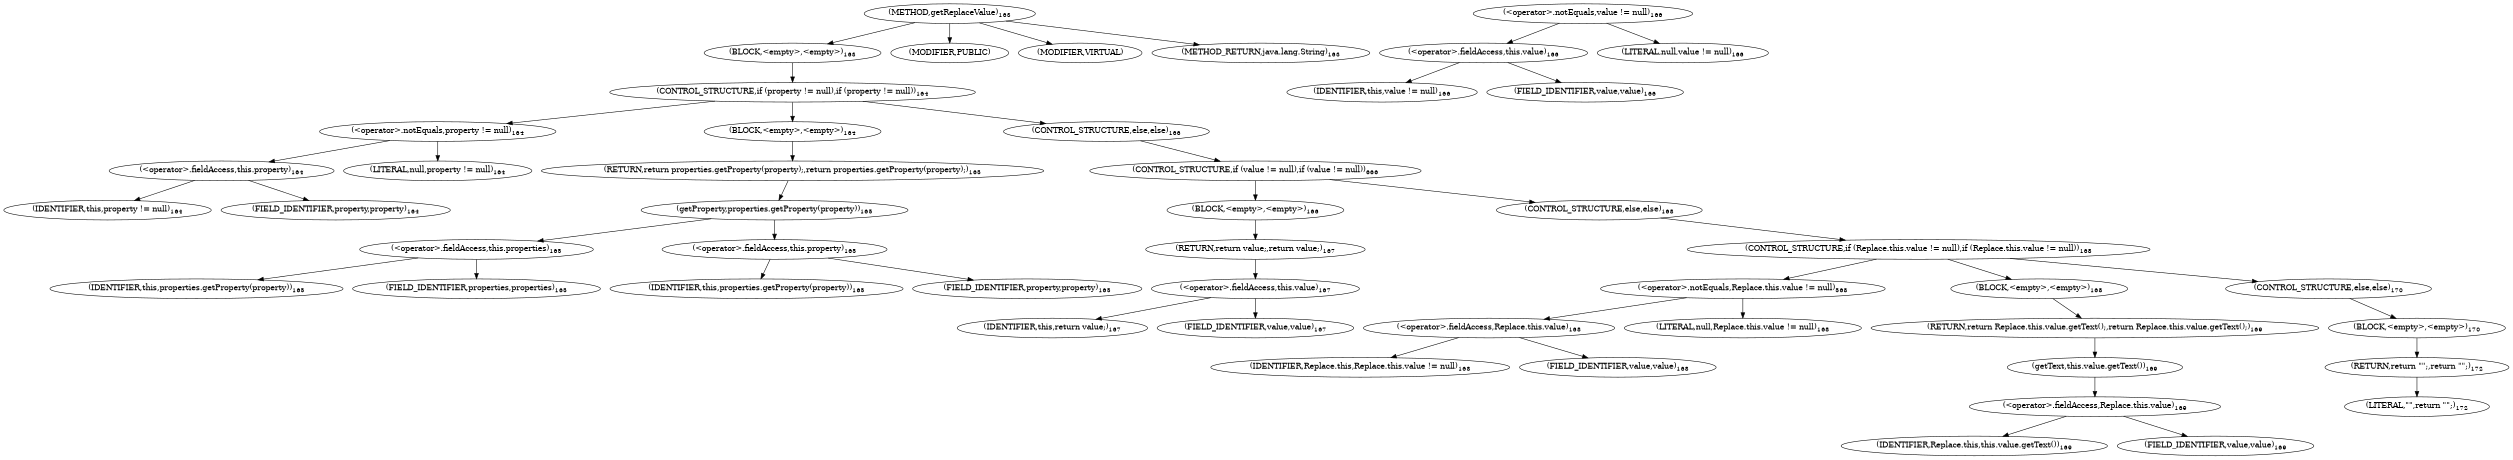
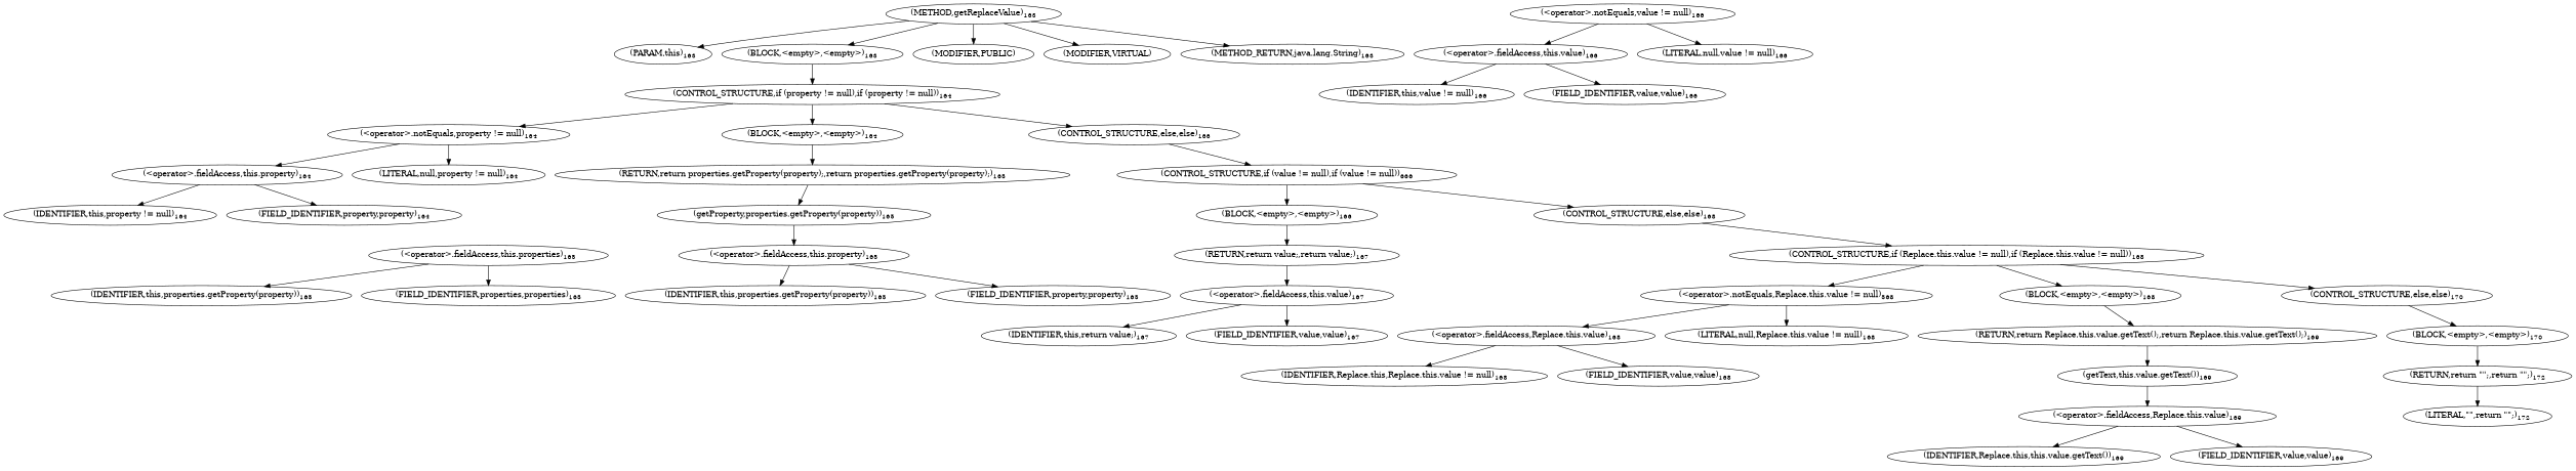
  digraph {
    n1 [label=<(METHOD,getReplaceValue)<SUB>163</SUB>>]
+   n2 [label=<(PARAM,this)<SUB>163</SUB>>]
    n3 [label=<(BLOCK,&lt;empty&gt;,&lt;empty&gt;)<SUB>163</SUB>>]
    n4 [label=<(MODIFIER,PUBLIC)>]
    n5 [label=<(MODIFIER,VIRTUAL)>]
    n6 [label=<(METHOD_RETURN,java.lang.String)<SUB>163</SUB>>]
    n7 [label=<(CONTROL_STRUCTURE,if (property != null),if (property != null))<SUB>164</SUB>>]
    n8 [label=<(&lt;operator&gt;.notEquals,property != null)<SUB>164</SUB>>]
    n9 [label=<(BLOCK,&lt;empty&gt;,&lt;empty&gt;)<SUB>164</SUB>>]
    n10 [label=<(CONTROL_STRUCTURE,else,else)<SUB>166</SUB>>]
    n11 [label=<(&lt;operator&gt;.fieldAccess,this.property)<SUB>164</SUB>>]
    n12 [label=<(LITERAL,null,property != null)<SUB>164</SUB>>]
    n13 [label=<(RETURN,return properties.getProperty(property);,return properties.getProperty(property);)<SUB>165</SUB>>]
    n14 [label=<(CONTROL_STRUCTURE,if (value != null),if (value != null))<SUB>666</SUB>>]
    n15 [label=<(IDENTIFIER,this,property != null)<SUB>164</SUB>>]
    n16 [label=<(FIELD_IDENTIFIER,property,property)<SUB>164</SUB>>]
    n17 [label=<(getProperty,properties.getProperty(property))<SUB>165</SUB>>]
    n18 [label=<(&lt;operator&gt;.fieldAccess,this.properties)<SUB>165</SUB>>]
    n19 [label=<(&lt;operator&gt;.fieldAccess,this.property)<SUB>165</SUB>>]
    n20 [label=<(IDENTIFIER,this,properties.getProperty(property))<SUB>165</SUB>>]
    n21 [label=<(FIELD_IDENTIFIER,properties,properties)<SUB>165</SUB>>]
    n22 [label=<(IDENTIFIER,this,properties.getProperty(property))<SUB>165</SUB>>]
    n23 [label=<(FIELD_IDENTIFIER,property,property)<SUB>165</SUB>>]
    n24 [label=<(BLOCK,&lt;empty&gt;,&lt;empty&gt;)<SUB>166</SUB>>]
    n25 [label=<(CONTROL_STRUCTURE,else,else)<SUB>168</SUB>>]
    n26 [label=<(&lt;operator&gt;.notEquals,value != null)<SUB>166</SUB>>]
    n27 [label=<(&lt;operator&gt;.fieldAccess,this.value)<SUB>166</SUB>>]
    n28 [label=<(LITERAL,null,value != null)<SUB>166</SUB>>]
    n29 [label=<(RETURN,return value;,return value;)<SUB>167</SUB>>]
    n30 [label=<(CONTROL_STRUCTURE,if (Replace.this.value != null),if (Replace.this.value != null))<SUB>168</SUB>>]
    n31 [label=<(IDENTIFIER,this,value != null)<SUB>166</SUB>>]
    n32 [label=<(FIELD_IDENTIFIER,value,value)<SUB>166</SUB>>]
    n33 [label=<(&lt;operator&gt;.fieldAccess,this.value)<SUB>167</SUB>>]
    n34 [label=<(IDENTIFIER,this,return value;)<SUB>167</SUB>>]
    n35 [label=<(FIELD_IDENTIFIER,value,value)<SUB>167</SUB>>]
    n36 [label=<(&lt;operator&gt;.notEquals,Replace.this.value != null)<SUB>568</SUB>>]
    n37 [label=<(BLOCK,&lt;empty&gt;,&lt;empty&gt;)<SUB>168</SUB>>]
    n38 [label=<(CONTROL_STRUCTURE,else,else)<SUB>170</SUB>>]
    n39 [label=<(&lt;operator&gt;.fieldAccess,Replace.this.value)<SUB>168</SUB>>]
    n40 [label=<(LITERAL,null,Replace.this.value != null)<SUB>168</SUB>>]
    n41 [label=<(RETURN,return Replace.this.value.getText();,return Replace.this.value.getText();)<SUB>169</SUB>>]
    n42 [label=<(BLOCK,&lt;empty&gt;,&lt;empty&gt;)<SUB>170</SUB>>]
    n43 [label=<(IDENTIFIER,Replace.this,Replace.this.value != null)<SUB>168</SUB>>]
    n44 [label=<(FIELD_IDENTIFIER,value,value)<SUB>168</SUB>>]
    n45 [label=<(getText,this.value.getText())<SUB>169</SUB>>]
    n46 [label=<(&lt;operator&gt;.fieldAccess,Replace.this.value)<SUB>169</SUB>>]
    n47 [label=<(IDENTIFIER,Replace.this,this.value.getText())<SUB>169</SUB>>]
    n48 [label=<(FIELD_IDENTIFIER,value,value)<SUB>169</SUB>>]
    n49 [label=<(RETURN,return &quot;&quot;;,return &quot;&quot;;)<SUB>172</SUB>>]
    n50 [label=<(LITERAL,&quot;&quot;,return &quot;&quot;;)<SUB>172</SUB>>]
+   n1 -> n2
    n1 -> n3
    n1 -> n4
    n1 -> n5
    n1 -> n6
    n3 -> n7
    n7 -> n8
    n7 -> n9
    n7 -> n10
    n8 -> n11
    n8 -> n12
    n9 -> n13
    n10 -> n14
    n11 -> n15
    n11 -> n16
    n13 -> n17
    n14 -> n24
    n14 -> n25
-   n17 -> n18
    n17 -> n19
    n18 -> n20
    n18 -> n21
    n19 -> n22
    n19 -> n23
    n24 -> n29
    n25 -> n30
    n26 -> n27
    n26 -> n28
    n27 -> n31
    n27 -> n32
    n29 -> n33
    n30 -> n36
    n30 -> n37
    n30 -> n38
    n33 -> n34
    n33 -> n35
    n36 -> n39
    n36 -> n40
    n37 -> n41
    n38 -> n42
    n39 -> n43
    n39 -> n44
    n41 -> n45
    n42 -> n49
    n45 -> n46
    n46 -> n47
    n46 -> n48
    n49 -> n50
  }
